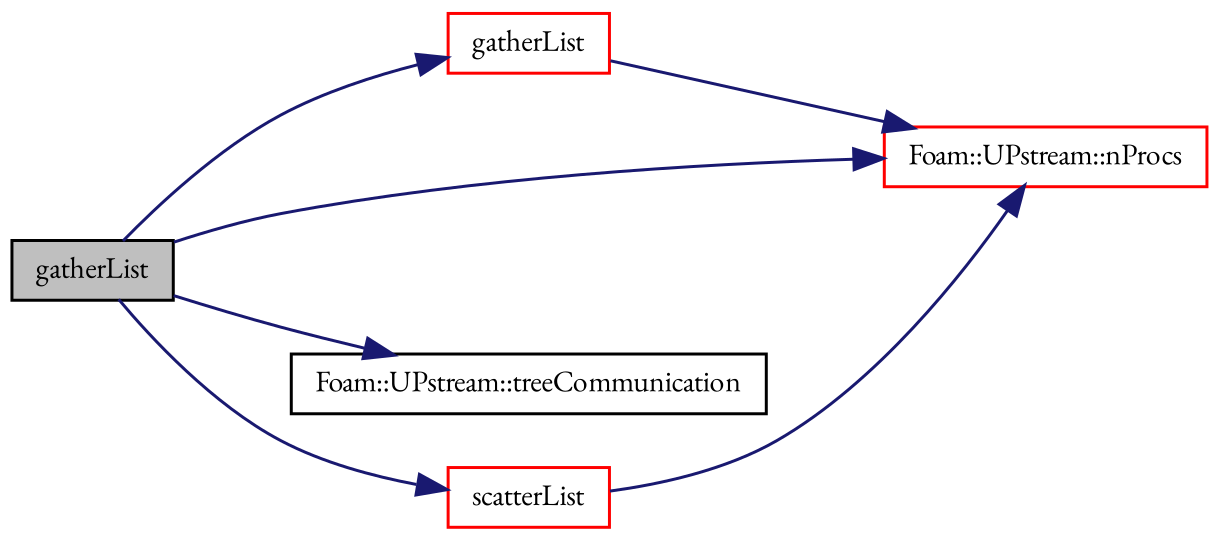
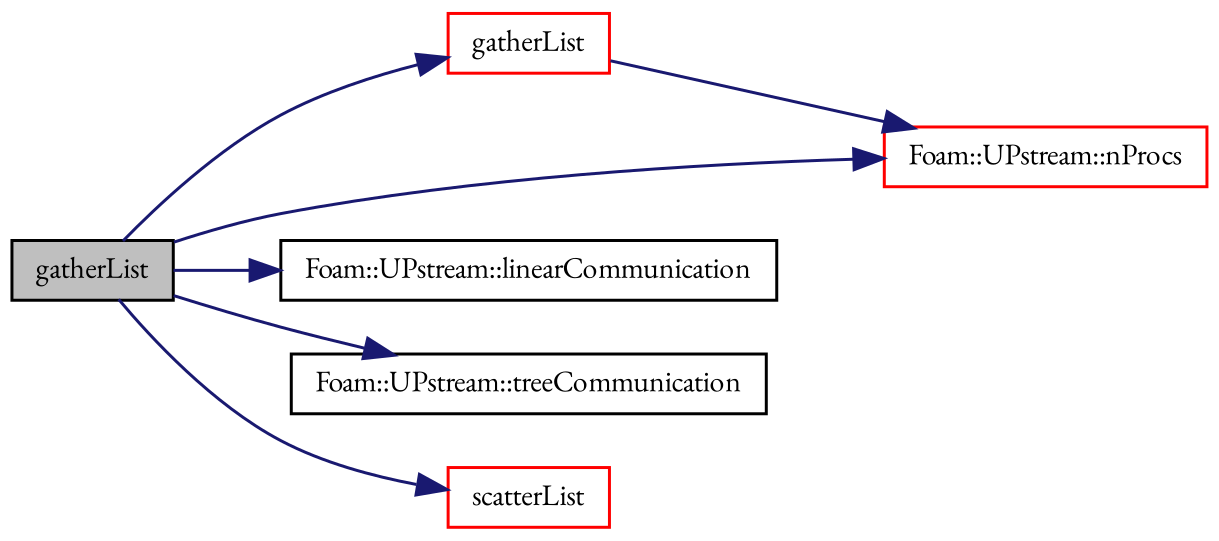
  digraph {
    fontname="EB Garamond"
    rankdir=LR
    node [color=black fontname="EB Garamond" fontsize=10 shape=record]
    edge [color=midnightblue fontname="EB Garamond" fontsize=10 labelfontname=Helvetica labelfontsize=10 style=solid]
    n1 [fillcolor=grey75 fontcolor=black height=0.2 label=gatherList style=filled width=0.4]
    n2 [color=red height=0.2 label=gatherList width=0.4]
    n3 [color=red height=0.2 label="Foam::UPstream::nProcs" width=0.4]
+   n4 [height=0.2 label="Foam::UPstream::linearCommunication" width=0.4]
    n5 [height=0.2 label="Foam::UPstream::treeCommunication" width=0.4]
    n6 [color=red height=0.2 label=scatterList width=0.4]
    n1 -> n2
    n1 -> n3
+   n1 -> n4
    n1 -> n5
    n1 -> n6
    n2 -> n3
-   n6 -> n3
  }
